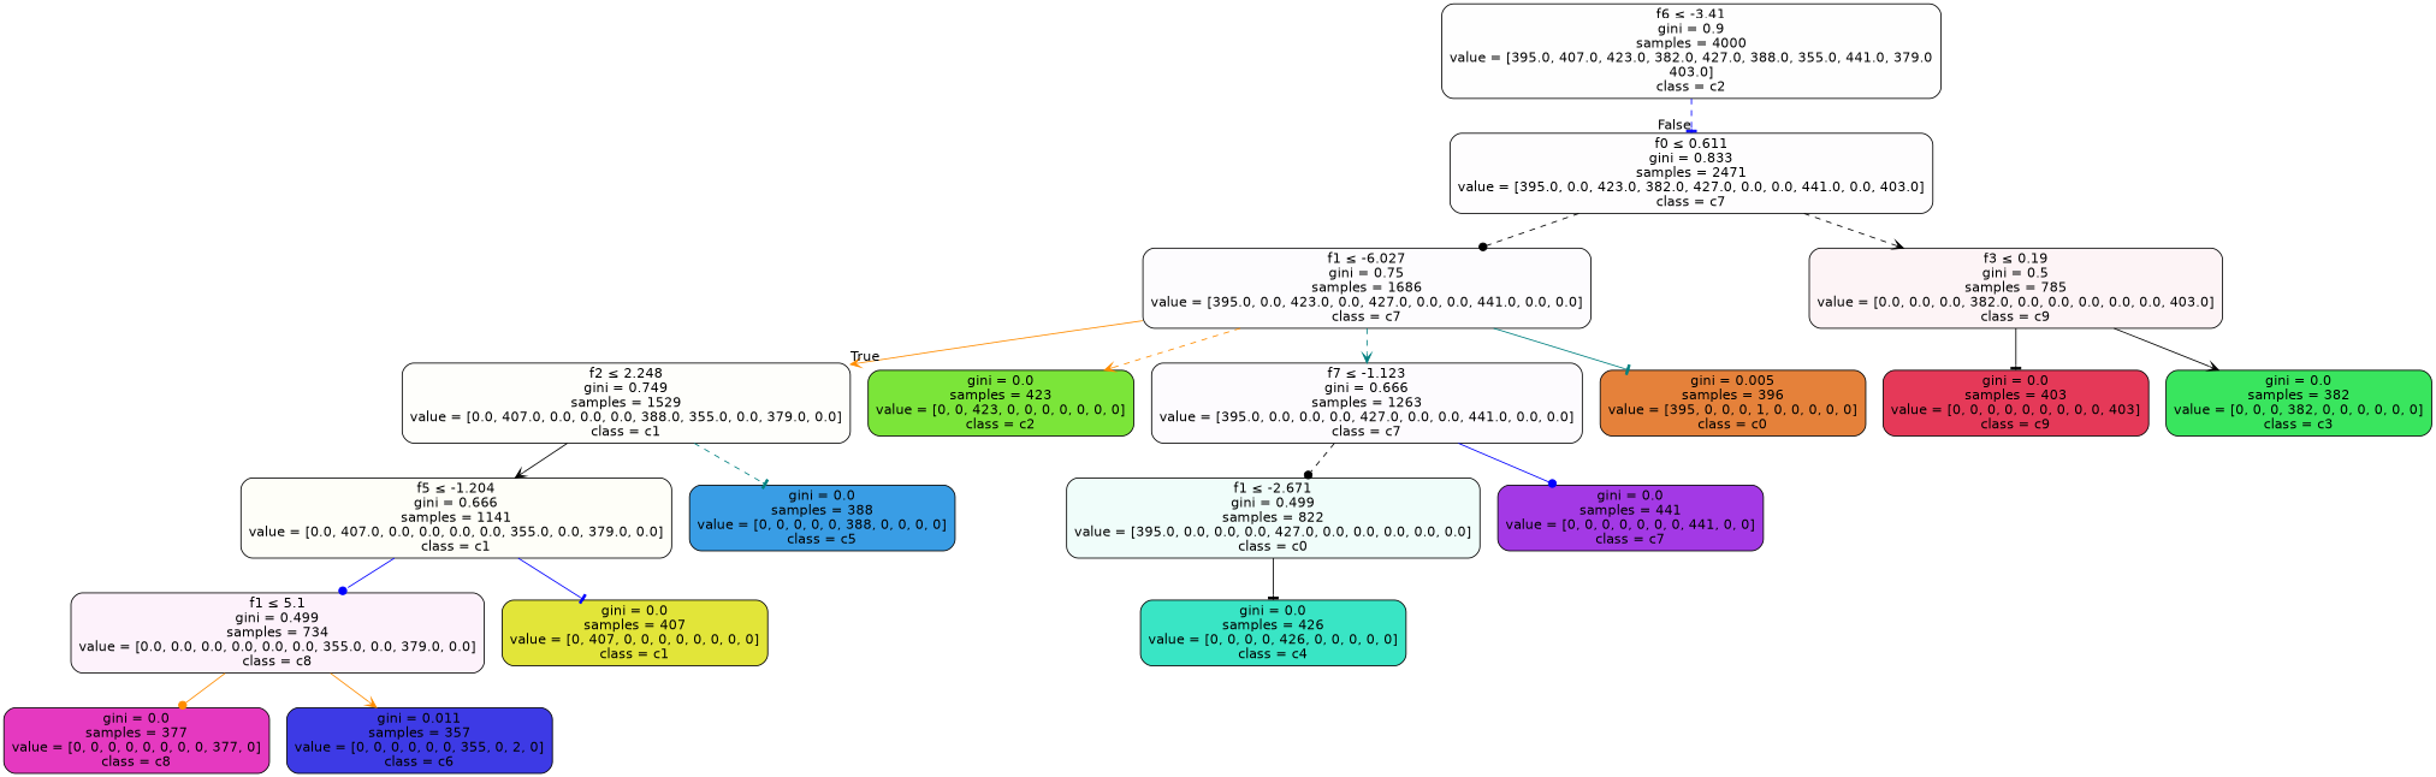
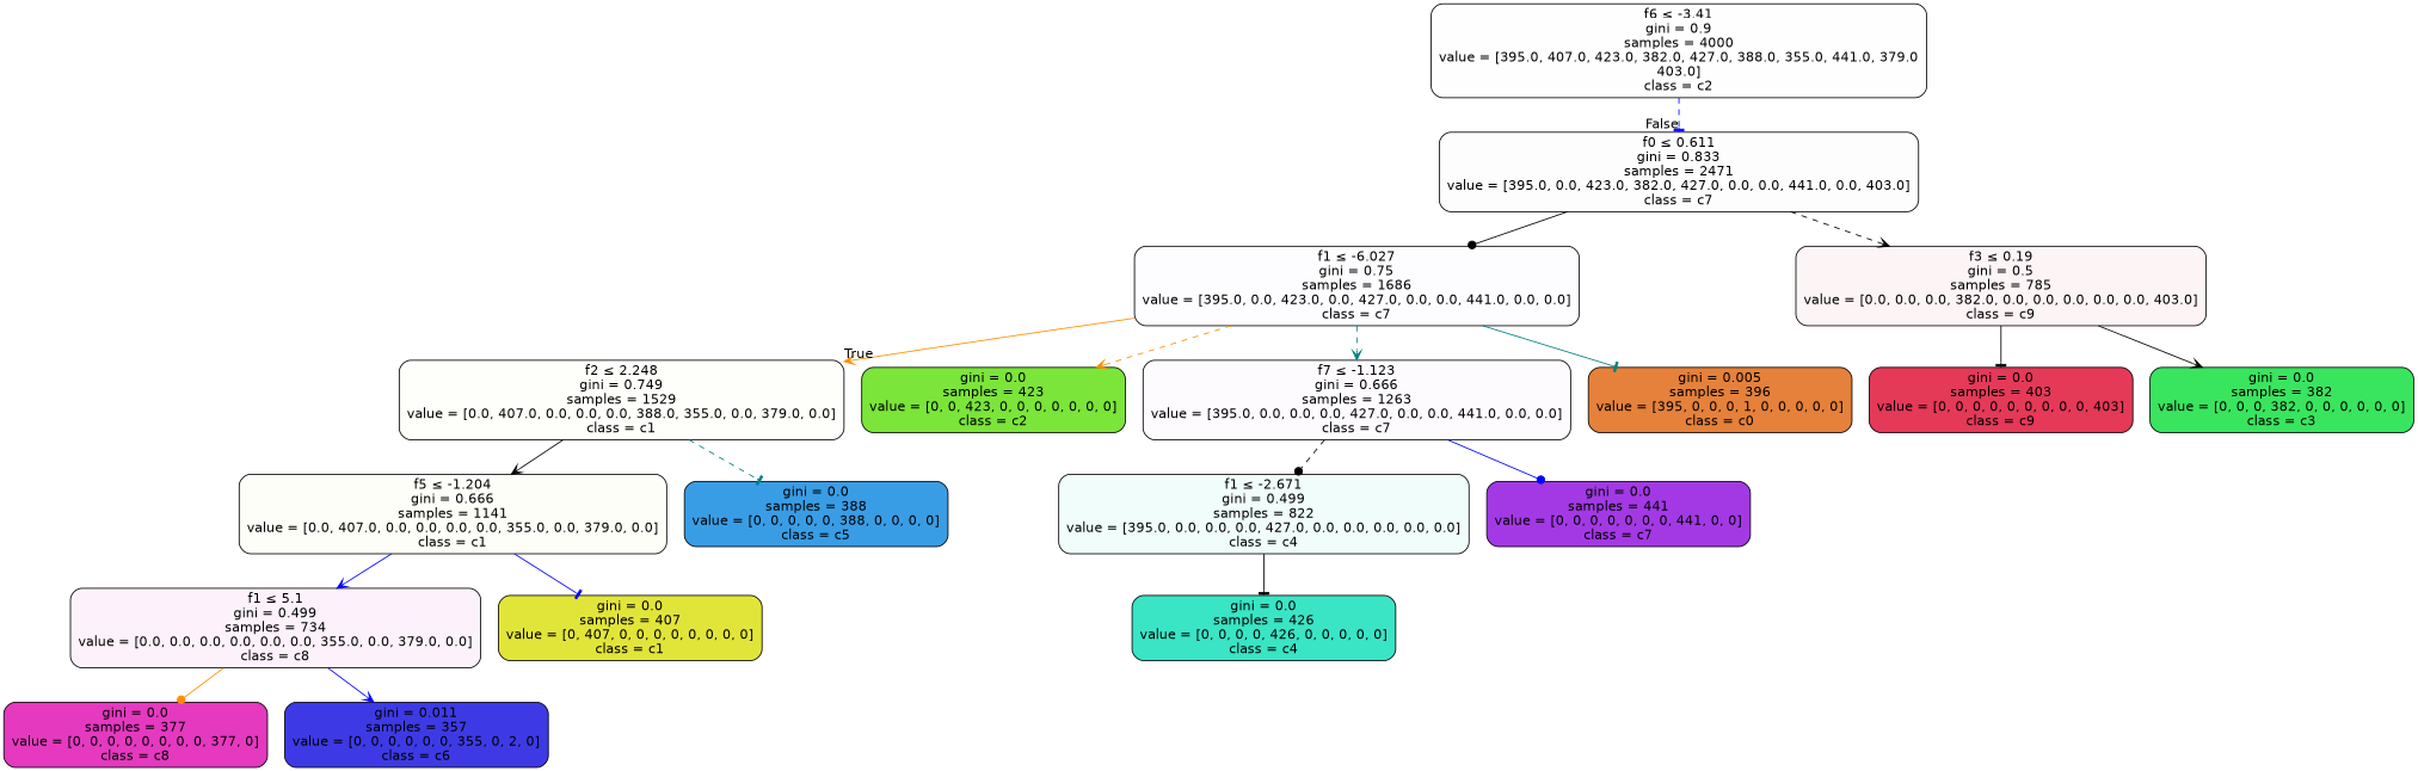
  digraph {
    node [color=black fontname=helvetica shape=box style="filled, rounded"]
    edge [arrowhead=vee color=black fontname=helvetica style=solid]
    n1 [fillcolor="#a339e501" label=<f6 &le; -3.41<br/>gini = 0.9<br/>samples = 4000<br/>value = [395.0, 407.0, 423.0, 382.0, 427.0, 388.0, 355.0, 441.0, 379.0<br/>403.0]<br/>class = c2>]
    n2 [fillcolor="#a339e502" label=<f0 &le; 0.611<br/>gini = 0.833<br/>samples = 2471<br/>value = [395.0, 0.0, 423.0, 382.0, 427.0, 0.0, 0.0, 441.0, 0.0, 403.0]<br/>class = c7>]
    n3 [fillcolor="#e2e53904" label=<f2 &le; 2.248<br/>gini = 0.749<br/>samples = 1529<br/>value = [0.0, 407.0, 0.0, 0.0, 0.0, 388.0, 355.0, 0.0, 379.0, 0.0]<br/>class = c1>]
    n4 [fillcolor="#e2e53909" label=<f5 &le; -1.204<br/>gini = 0.666<br/>samples = 1141<br/>value = [0.0, 407.0, 0.0, 0.0, 0.0, 0.0, 355.0, 0.0, 379.0, 0.0]<br/>class = c1>]
    n5 [fillcolor="#399de5ff" label=<gini = 0.0<br/>samples = 388<br/>value = [0, 0, 0, 0, 0, 388, 0, 0, 0, 0]<br/>class = c5>]
    n6 [fillcolor="#a339e503" label=<f1 &le; -6.027<br/>gini = 0.75<br/>samples = 1686<br/>value = [395.0, 0.0, 423.0, 0.0, 427.0, 0.0, 0.0, 441.0, 0.0, 0.0]<br/>class = c7>]
    n7 [fillcolor="#e539580d" label=<f3 &le; 0.19<br/>gini = 0.5<br/>samples = 785<br/>value = [0.0, 0.0, 0.0, 382.0, 0.0, 0.0, 0.0, 0.0, 0.0, 403.0]<br/>class = c9>]
    n8 [fillcolor="#e539c010" label=<f1 &le; 5.1<br/>gini = 0.499<br/>samples = 734<br/>value = [0.0, 0.0, 0.0, 0.0, 0.0, 0.0, 355.0, 0.0, 379.0, 0.0]<br/>class = c8>]
    n9 [fillcolor="#e2e539ff" label=<gini = 0.0<br/>samples = 407<br/>value = [0, 407, 0, 0, 0, 0, 0, 0, 0, 0]<br/>class = c1>]
    n10 [fillcolor="#e539c0ff" label=<gini = 0.0<br/>samples = 377<br/>value = [0, 0, 0, 0, 0, 0, 0, 0, 377, 0]<br/>class = c8>]
    n11 [fillcolor="#3c39e5fe" label=<gini = 0.011<br/>samples = 357<br/>value = [0, 0, 0, 0, 0, 0, 355, 0, 2, 0]<br/>class = c6>]
    n12 [fillcolor="#7be539ff" label=<gini = 0.0<br/>samples = 423<br/>value = [0, 0, 423, 0, 0, 0, 0, 0, 0, 0]<br/>class = c2>]
    n13 [fillcolor="#a339e504" label=<f7 &le; -1.123<br/>gini = 0.666<br/>samples = 1263<br/>value = [395.0, 0.0, 0.0, 0.0, 427.0, 0.0, 0.0, 441.0, 0.0, 0.0]<br/>class = c7>]
    n14 [fillcolor="#e58139fe" label=<gini = 0.005<br/>samples = 396<br/>value = [395, 0, 0, 0, 1, 0, 0, 0, 0, 0]<br/>class = c0>]
    n15 [fillcolor="#e53958ff" label=<gini = 0.0<br/>samples = 403<br/>value = [0, 0, 0, 0, 0, 0, 0, 0, 0, 403]<br/>class = c9>]
    n16 [fillcolor="#39e55eff" label=<gini = 0.0<br/>samples = 382<br/>value = [0, 0, 0, 382, 0, 0, 0, 0, 0, 0]<br/>class = c3>]
-   n17 [fillcolor="#39e5c513" label=<f1 &le; -2.671<br/>gini = 0.499<br/>samples = 822<br/>value = [395.0, 0.0, 0.0, 0.0, 427.0, 0.0, 0.0, 0.0, 0.0, 0.0]<br/>class = c0>]
+   n17 [fillcolor="#39e5c513" label=<f1 &le; -2.671<br/>gini = 0.499<br/>samples = 822<br/>value = [395.0, 0.0, 0.0, 0.0, 427.0, 0.0, 0.0, 0.0, 0.0, 0.0]<br/>class = c4>]
    n18 [fillcolor="#a339e5ff" label=<gini = 0.0<br/>samples = 441<br/>value = [0, 0, 0, 0, 0, 0, 0, 441, 0, 0]<br/>class = c7>]
    n19 [fillcolor="#39e5c5ff" label=<gini = 0.0<br/>samples = 426<br/>value = [0, 0, 0, 0, 426, 0, 0, 0, 0, 0]<br/>class = c4>]
    n1 -> n2 [arrowhead=tee color=blue headlabel=False labelangle=-45 labeldistance=2.5 style=dashed]
-   n2 -> n6 [arrowhead=dot style=dashed]
+   n2 -> n6 [arrowhead=dot]
    n2 -> n7 [style=dashed]
    n3 -> n4
    n3 -> n5 [arrowhead=tee color=teal style=dashed]
-   n4 -> n8 [arrowhead=dot color=blue]
+   n4 -> n8 [color=blue]
    n4 -> n9 [arrowhead=tee color=blue]
    n6 -> n3 [color=darkorange headlabel=True labelangle=45 labeldistance=2.5]
    n6 -> n12 [color=darkorange style=dashed]
    n6 -> n13 [color=teal style=dashed]
    n6 -> n14 [arrowhead=tee color=teal]
    n7 -> n15 [arrowhead=tee]
    n7 -> n16
    n8 -> n10 [arrowhead=dot color=darkorange]
-   n8 -> n11 [color=darkorange]
+   n8 -> n11 [color=blue]
    n13 -> n17 [arrowhead=dot style=dashed]
    n13 -> n18 [arrowhead=dot color=blue]
    n17 -> n19 [arrowhead=tee]
  }
